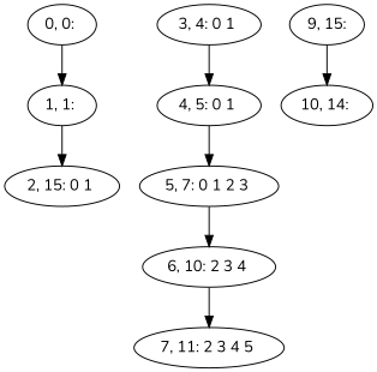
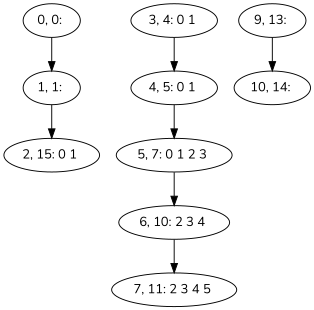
  digraph {
    fontname=Nunito
    node [fontname=Nunito]
    edge [fontname=Nunito]
    n1 [label="0, 0: "]
    n2 [label="1, 1: "]
    n3 [label="2, 15: 0 1 "]
    n4 [label="3, 4: 0 1 "]
    n5 [label="4, 5: 0 1 "]
    n6 [label="5, 7: 0 1 2 3 "]
    n7 [label="6, 10: 2 3 4 "]
    n8 [label="7, 11: 2 3 4 5 "]
-   n9 [label="9, 15:"]
+   n9 [label="9, 13: "]
    n10 [label="10, 14: "]
    n1 -> n2
    n2 -> n3
    n4 -> n5
    n5 -> n6
    n6 -> n7
    n7 -> n8
    n9 -> n10
  }
